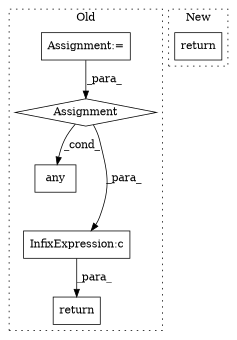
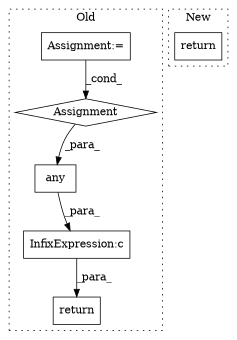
  digraph {
    node [a=41 l=7 shape=box]
    n1 [a=32 l="15,-3" label=any s="9155,9288"]
    n2 [a=7 l=28 label="Assignment:=" s=9445]
    n3 [a=113 l=41 label=Assignment s=9241 shape=diamond]
    n4 [label=return s=9132]
    n5 [a=27 l=4 label="InfixExpression:c" s=9285]
    n6 [label=return s=10657]
    subgraph cluster_1 {
      label=Old
      style=dotted
      n1
      n2
      n3
      n4
      n5
    }
    subgraph cluster_2 {
      label=New
      style=dotted
      n6
    }
-   n3 -> n5 [label=_para_]
-   n2 -> n3 [label=_para_]
-   n3 -> n1 [label=_cond_]
+   n1 -> n5 [label=_para_]
+   n2 -> n3 [label=_cond_]
+   n3 -> n1 [label=_para_]
    n5 -> n4 [label=_para_]
  }
